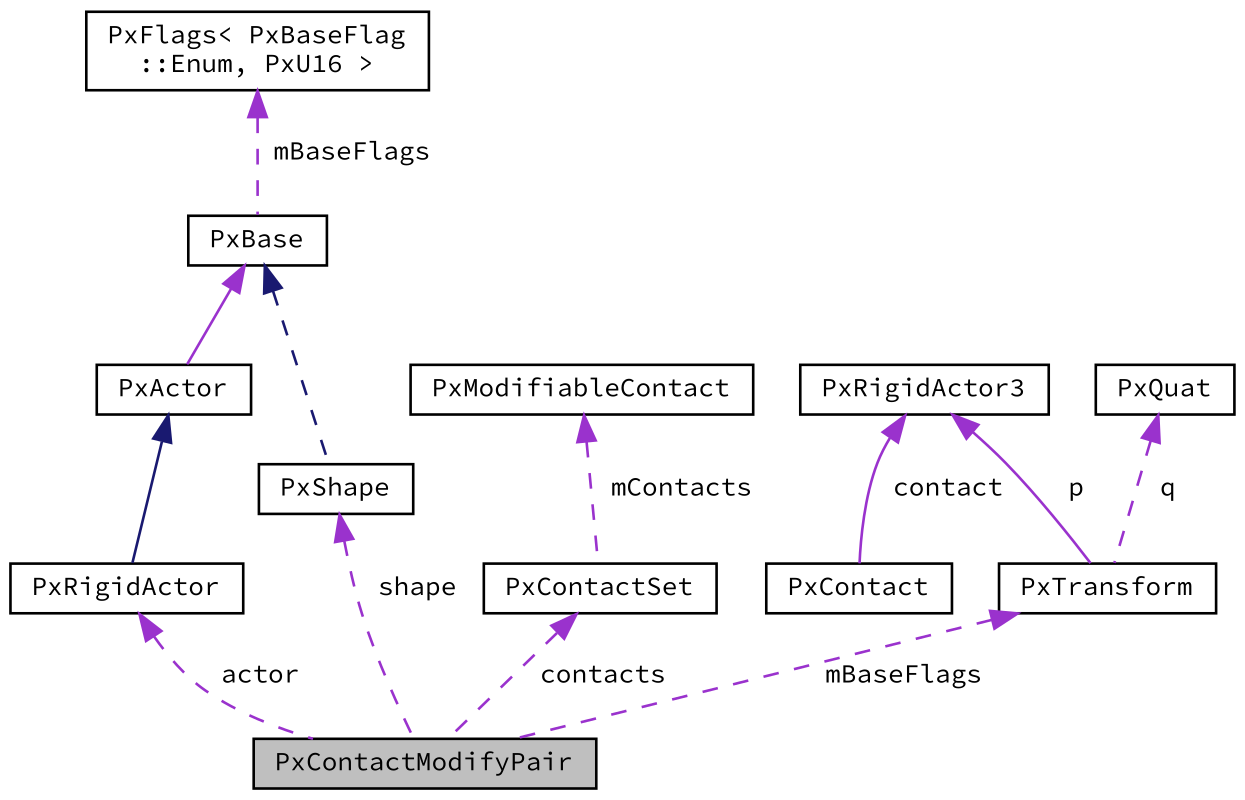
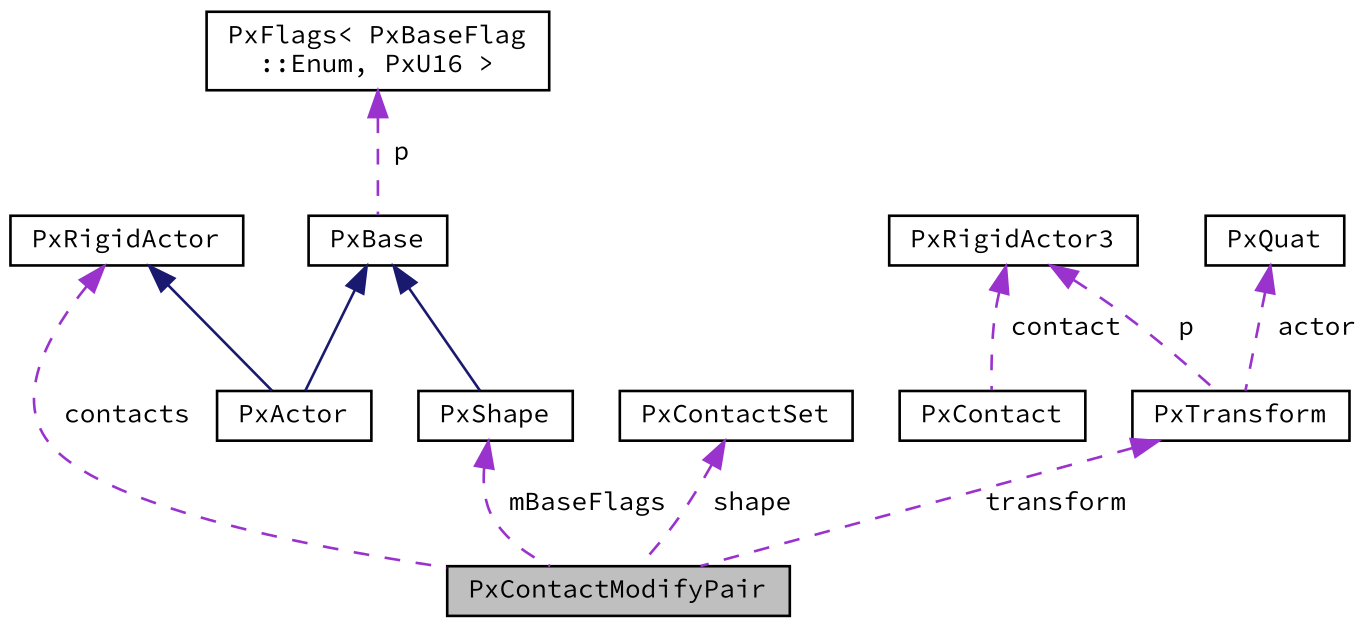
  digraph {
    fontname="Source Code Pro"
    node [color=black fillcolor=white fontname="Source Code Pro" fontsize=10 shape=record style=filled]
    edge [color=darkorchid3 dir=back fontname="Source Code Pro" fontsize=10 labelfontname=Helvetica labelfontsize=10 style=dashed]
    n1 [fillcolor=grey75 fontcolor=black height=0.2 label=PxContactModifyPair width=0.4]
    n2 [height=0.2 label=PxRigidActor width=0.4]
    n3 [height=0.2 label=PxActor width=0.4]
    n4 [height=0.2 label=PxBase width=0.4]
    n5 [height=0.2 label=PxShape width=0.4]
    n6 [height=0.2 label="PxFlags\< PxBaseFlag\l::Enum, PxU16 \>" width=0.4]
    n7 [height=0.2 label=PxContactSet width=0.4]
-   n8 [height=0.2 label=PxModifiableContact width=0.4]
    n9 [height=0.2 label=PxContact width=0.4]
    n10 [height=0.2 label=PxRigidActor3 width=0.4]
    n11 [height=0.2 label=PxTransform width=0.4]
    n12 [height=0.2 label=PxQuat width=0.4]
-   n2 -> n1 [label=" actor"]
-   n3 -> n2 [color=midnightblue style=solid]
-   n4 -> n3 [style=solid]
-   n4 -> n5 [color=midnightblue]
-   n5 -> n1 [label=" shape"]
-   n6 -> n4 [label=" mBaseFlags"]
-   n7 -> n1 [label=" contacts"]
-   n8 -> n7 [label=" mContacts"]
-   n10 -> n9 [label=" contact" style=solid]
-   n10 -> n11 [label=" p" style=solid]
-   n11 -> n1 [label=" mBaseFlags"]
-   n12 -> n11 [label=" q"]
+   n2 -> n1 [label=" contacts"]
+   n2 -> n3 [color=midnightblue style=solid]
+   n4 -> n3 [color=midnightblue style=solid]
+   n4 -> n5 [color=midnightblue style=solid]
+   n5 -> n1 [label=" mBaseFlags"]
+   n6 -> n4 [label=" p"]
+   n7 -> n1 [label=" shape"]
+   n10 -> n9 [label=" contact"]
+   n10 -> n11 [label=" p"]
+   n11 -> n1 [label=" transform"]
+   n12 -> n11 [label=" actor"]
  }
